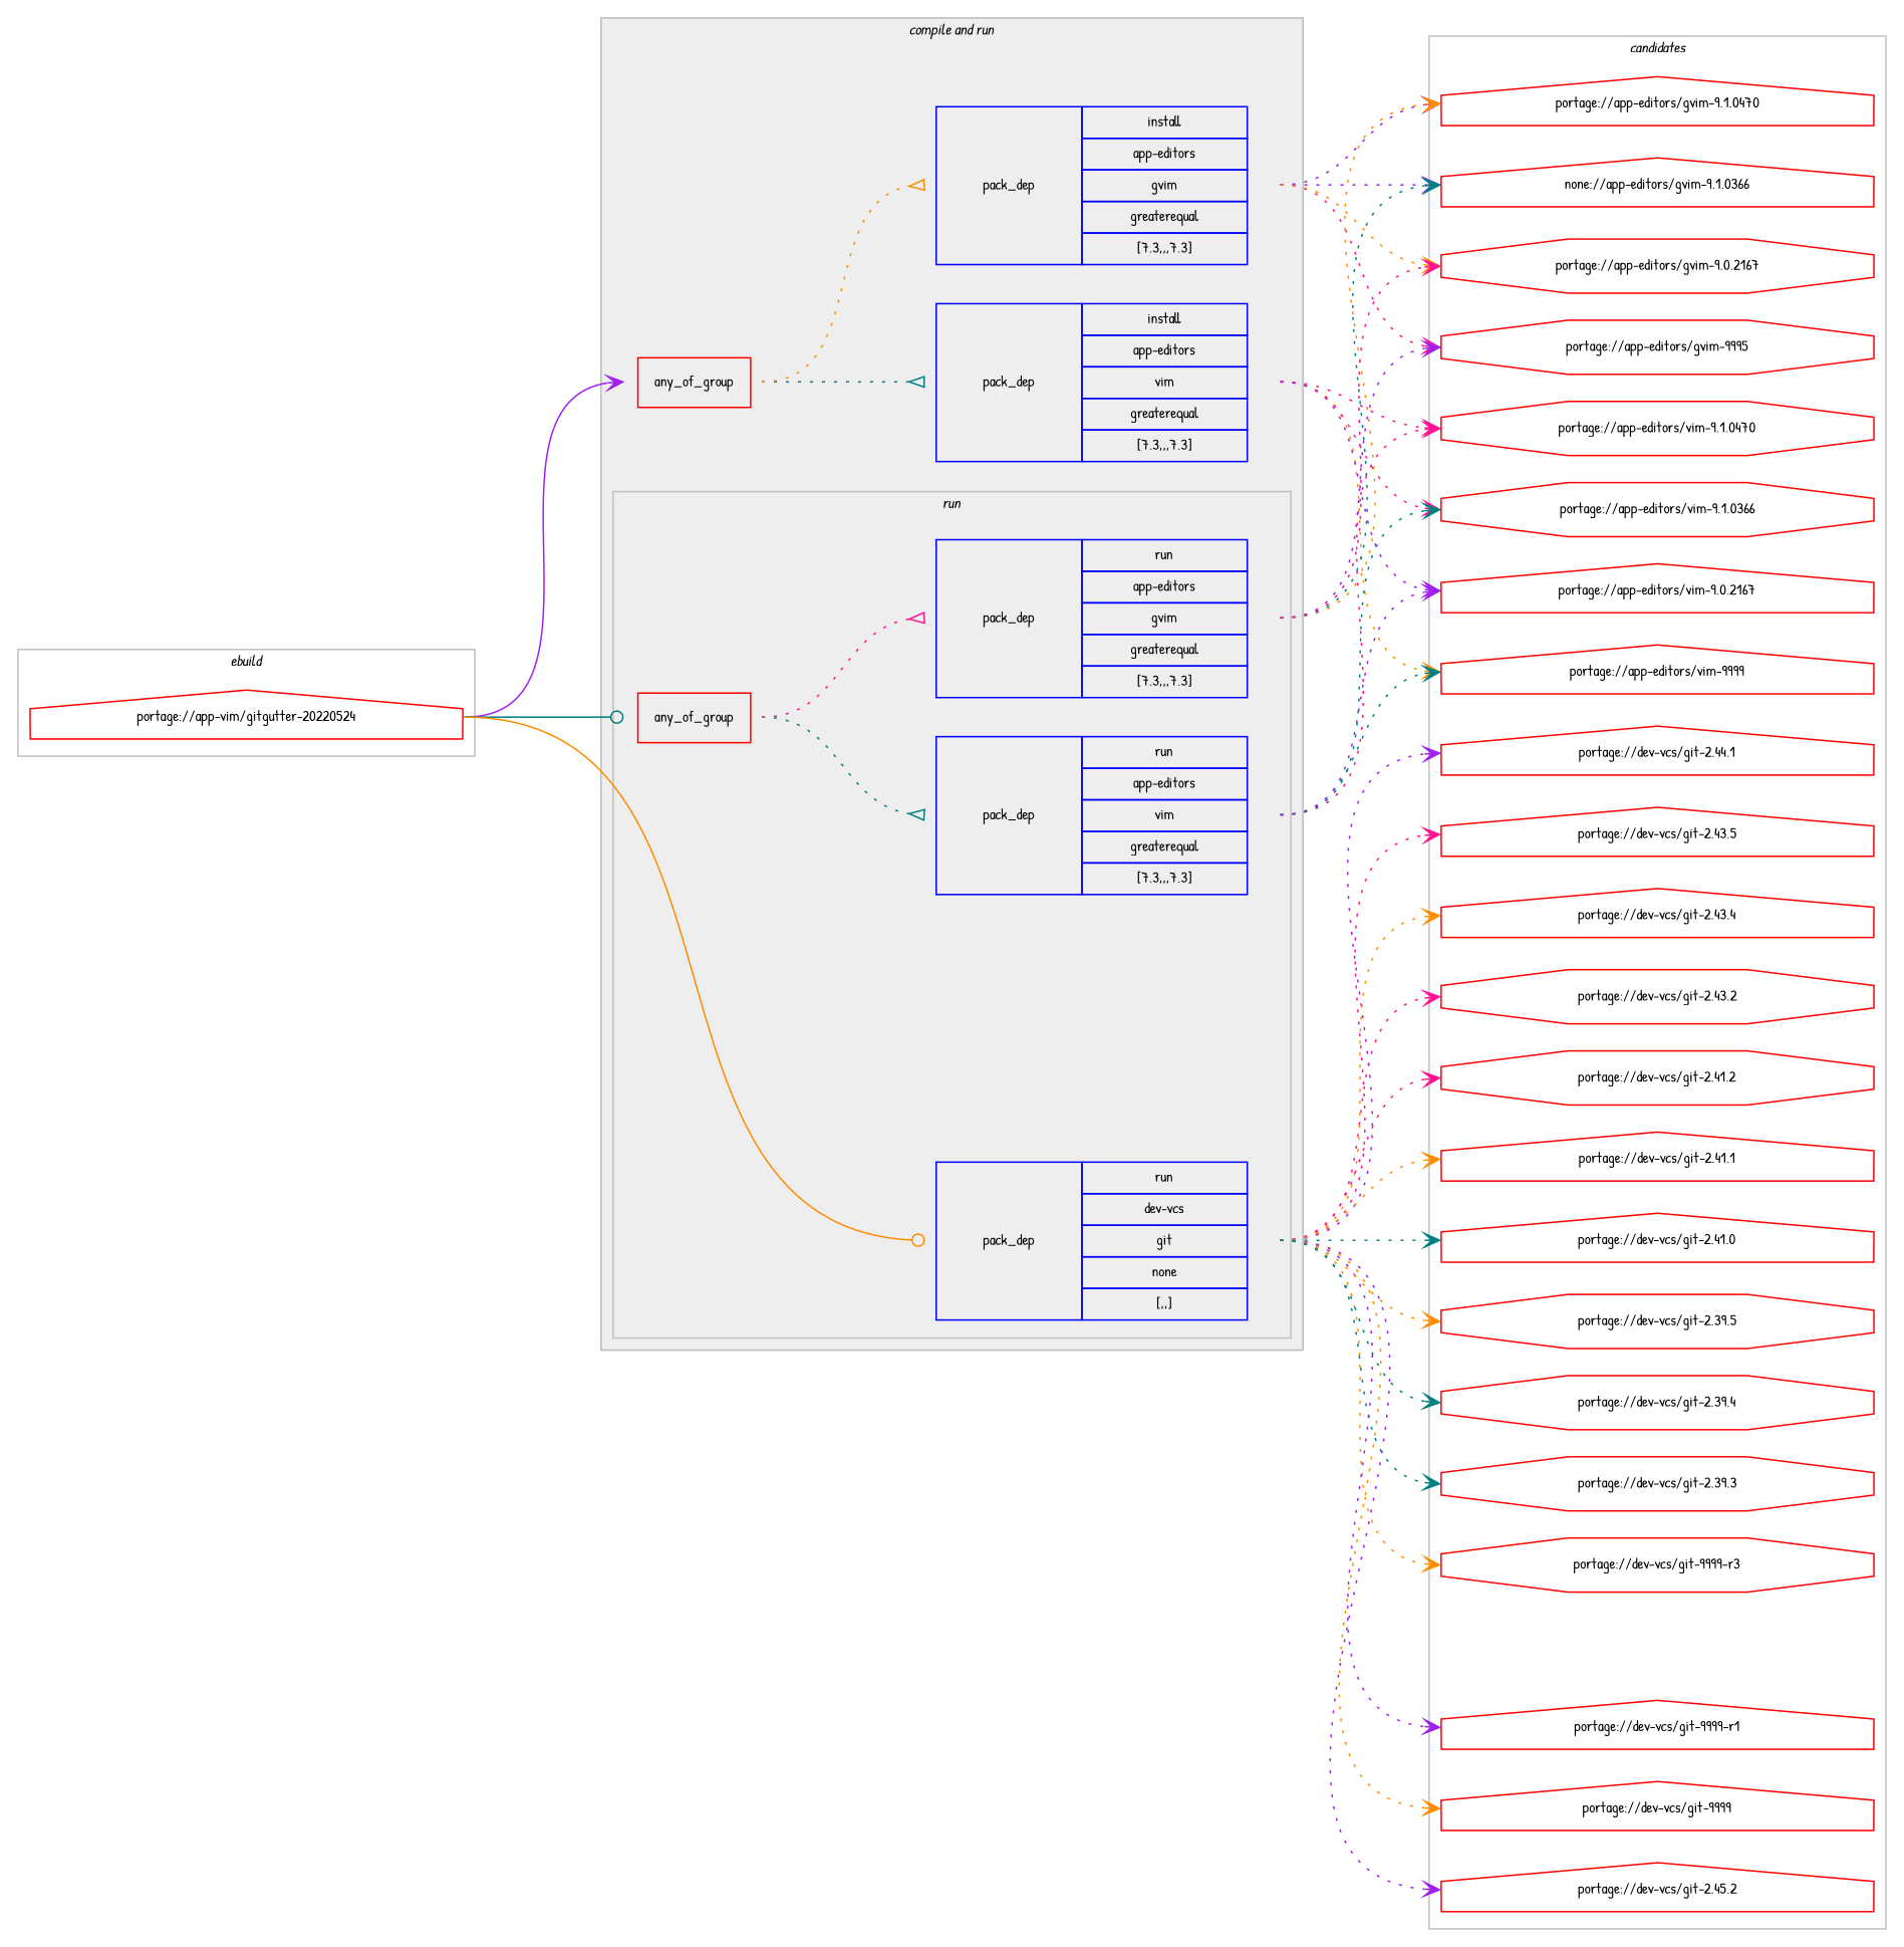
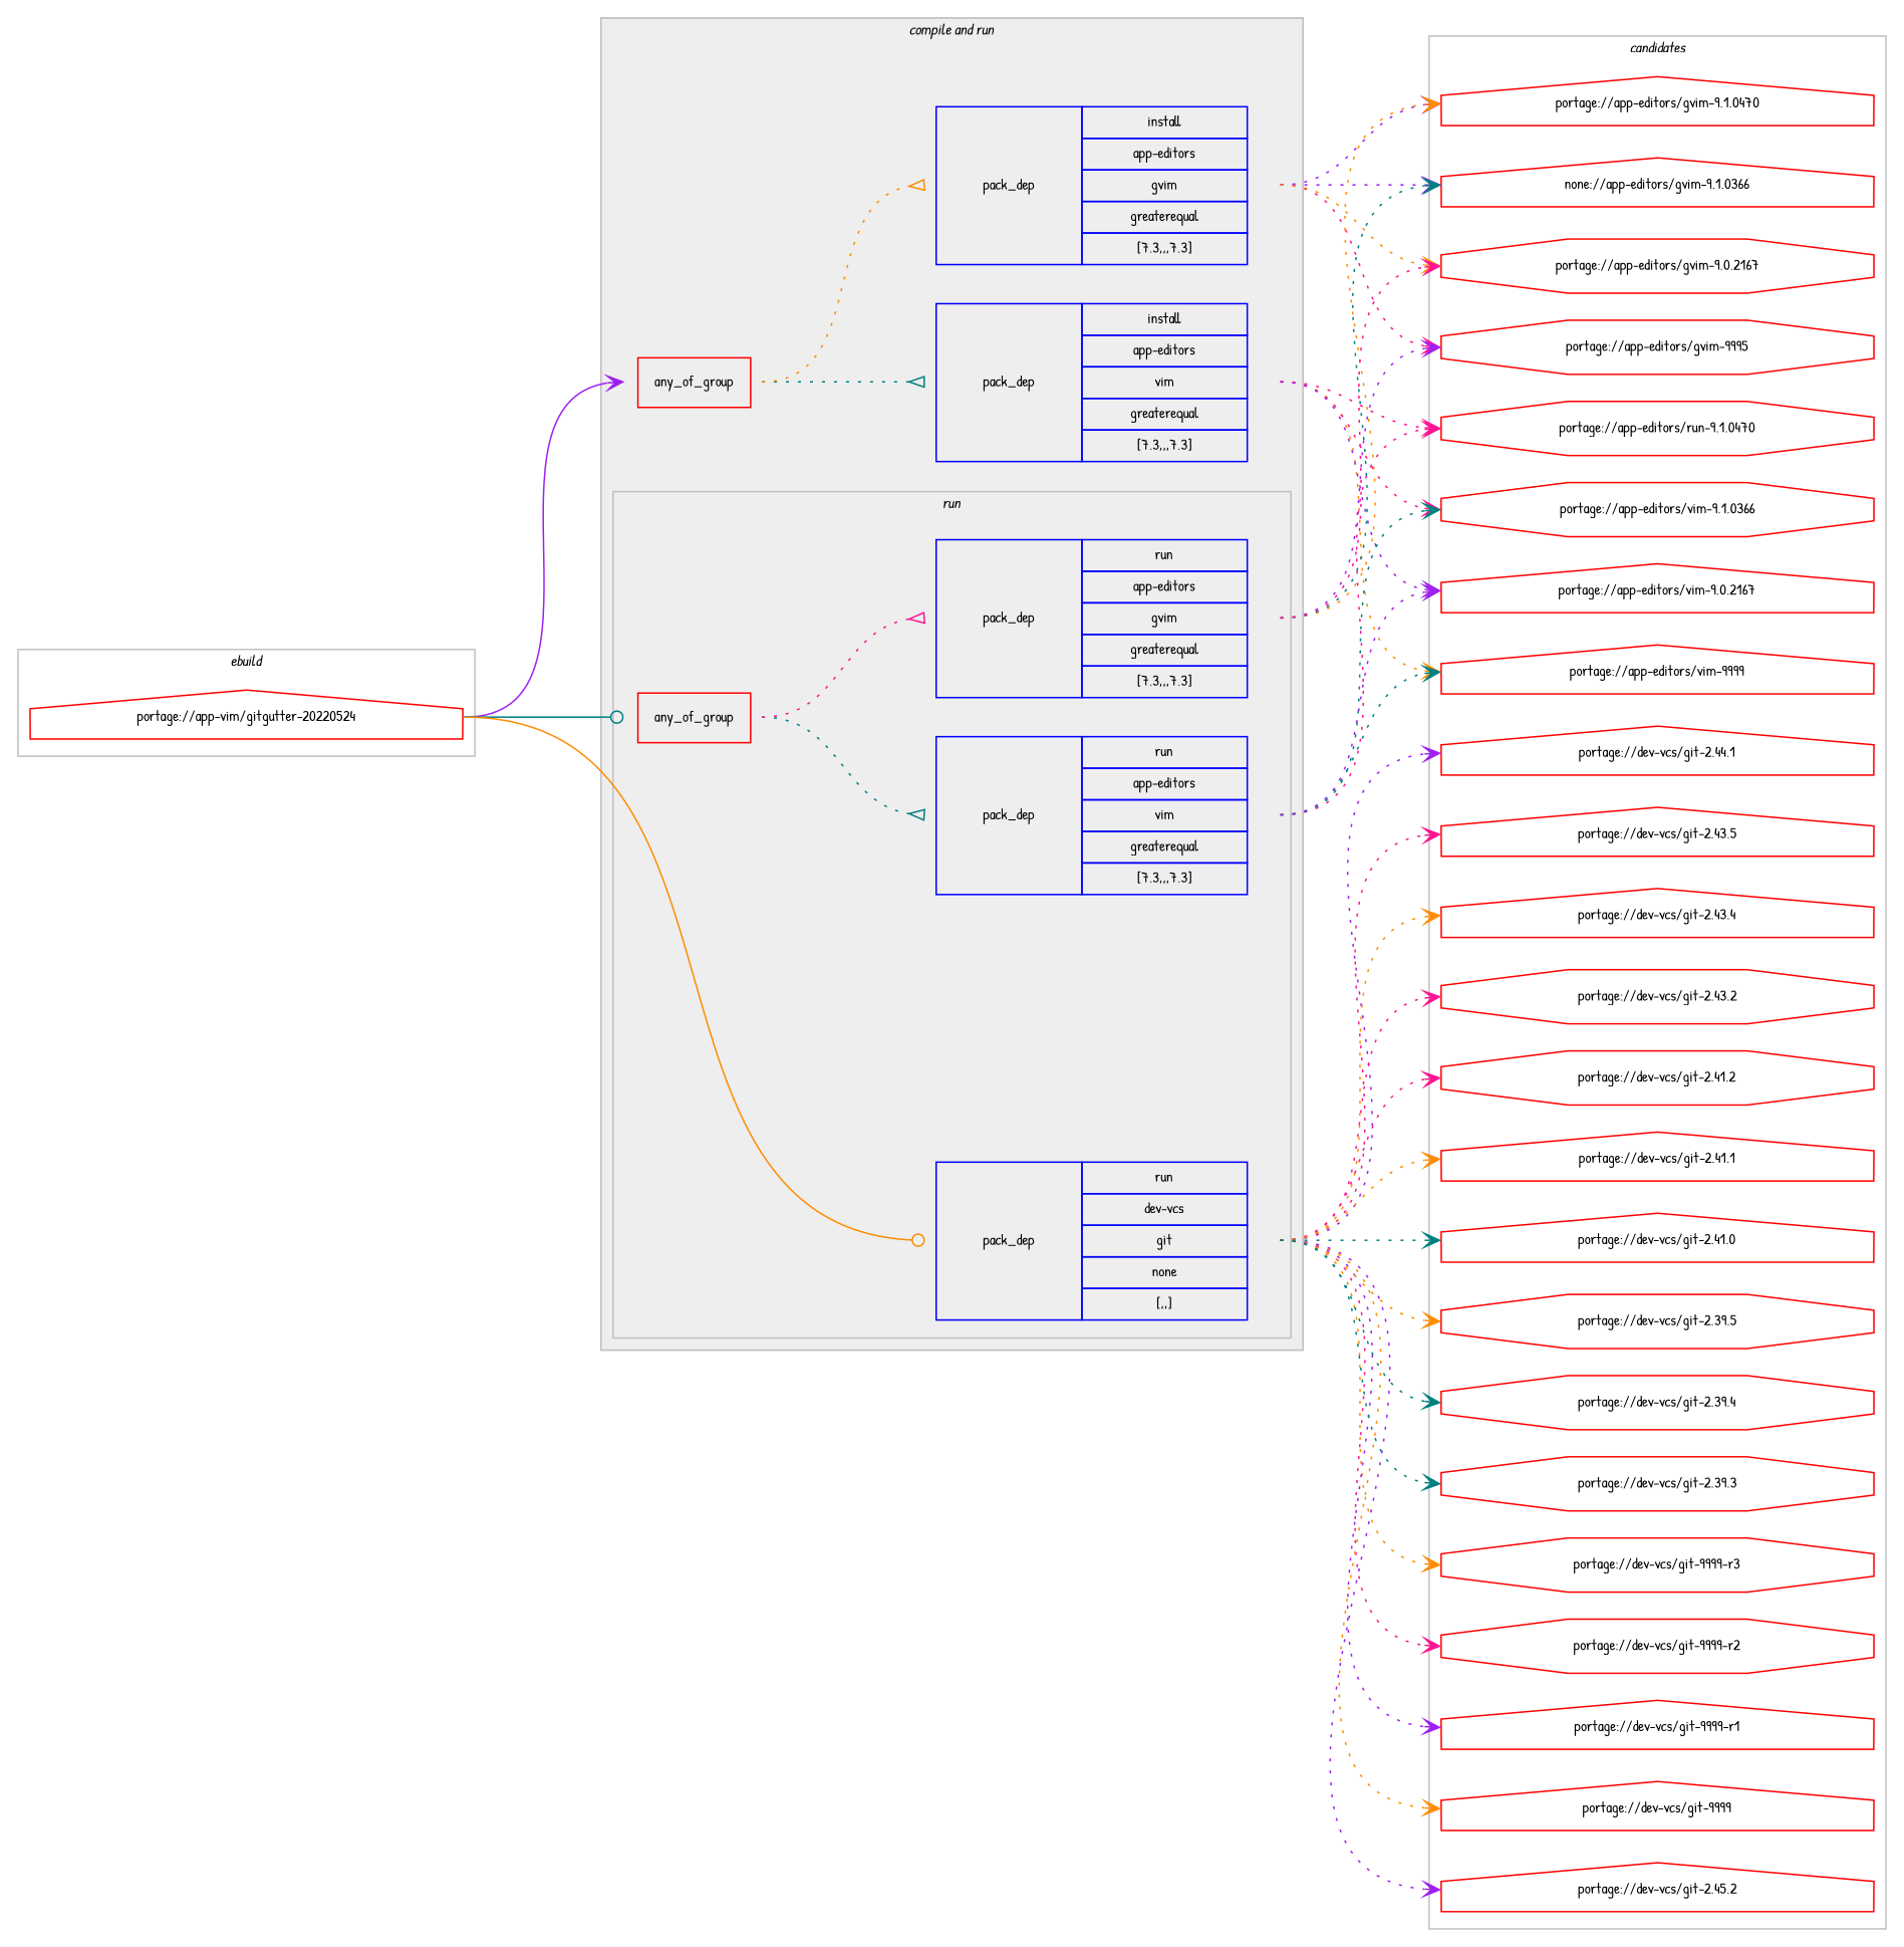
  digraph {
    compound=true
    concentrate=true
    fontname="Patrick Hand"
    fontsize=10
    newrank=true
    rankdir=LR
    ranksep=1.5
    node [color=red fontname="Patrick Hand" fontsize=10 shape=house]
    edge [arrowhead=vee color=darkorange fontname="Patrick Hand" headport=w style=dotted tailport=e weight=100]
    n1 [label="portage://app-vim/gitgutter-20220524" width=4]
    n2 [color=blue label=<<TABLE BORDER="0" CELLBORDER="1" CELLSPACING="0" CELLPADDING="4" WIDTH="220"><TR><TD ROWSPAN="6" CELLPADDING="30">pack_dep</TD></TR><TR><TD WIDTH="110">install</TD></TR><TR><TD>app-editors</TD></TR><TR><TD>vim</TD></TR><TR><TD>greaterequal</TD></TR><TR><TD>[7.3,,,7.3]</TD></TR></TABLE>> shape=none]
    n3 [color=blue label=<<TABLE BORDER="0" CELLBORDER="1" CELLSPACING="0" CELLPADDING="4" WIDTH="220"><TR><TD ROWSPAN="6" CELLPADDING="30">pack_dep</TD></TR><TR><TD WIDTH="110">install</TD></TR><TR><TD>app-editors</TD></TR><TR><TD>gvim</TD></TR><TR><TD>greaterequal</TD></TR><TR><TD>[7.3,,,7.3]</TD></TR></TABLE>> shape=none]
    n4 [label=<<TABLE BORDER="0" CELLBORDER="1" CELLSPACING="0" CELLPADDING="4"><TR><TD CELLPADDING="10">any_of_group</TD></TR></TABLE>> shape=none]
    n5 [color=blue label=<<TABLE BORDER="0" CELLBORDER="1" CELLSPACING="0" CELLPADDING="4" WIDTH="220"><TR><TD ROWSPAN="6" CELLPADDING="30">pack_dep</TD></TR><TR><TD WIDTH="110">run</TD></TR><TR><TD>app-editors</TD></TR><TR><TD>vim</TD></TR><TR><TD>greaterequal</TD></TR><TR><TD>[7.3,,,7.3]</TD></TR></TABLE>> shape=none]
    n6 [color=blue label=<<TABLE BORDER="0" CELLBORDER="1" CELLSPACING="0" CELLPADDING="4" WIDTH="220"><TR><TD ROWSPAN="6" CELLPADDING="30">pack_dep</TD></TR><TR><TD WIDTH="110">run</TD></TR><TR><TD>app-editors</TD></TR><TR><TD>gvim</TD></TR><TR><TD>greaterequal</TD></TR><TR><TD>[7.3,,,7.3]</TD></TR></TABLE>> shape=none]
    n7 [label=<<TABLE BORDER="0" CELLBORDER="1" CELLSPACING="0" CELLPADDING="4"><TR><TD CELLPADDING="10">any_of_group</TD></TR></TABLE>> shape=none]
    n8 [color=blue label=<<TABLE BORDER="0" CELLBORDER="1" CELLSPACING="0" CELLPADDING="4" WIDTH="220"><TR><TD ROWSPAN="6" CELLPADDING="30">pack_dep</TD></TR><TR><TD WIDTH="110">run</TD></TR><TR><TD>dev-vcs</TD></TR><TR><TD>git</TD></TR><TR><TD>none</TD></TR><TR><TD>[,,]</TD></TR></TABLE>> shape=none]
    n9 [label="portage://app-editors/vim-9999" width=4]
-   n10 [label="portage://app-editors/vim-9.1.0470" shape=octagon width=4]
+   n10 [label="portage://app-editors/run-9.1.0470" shape=octagon width=4]
    n11 [label="portage://app-editors/vim-9.1.0366" shape=octagon width=4]
    n12 [label="portage://app-editors/vim-9.0.2167" width=4]
    n13 [label="portage://app-editors/gvim-9995" shape=octagon width=4]
    n14 [label="portage://app-editors/gvim-9.1.0470" width=4]
    n15 [label="none://app-editors/gvim-9.1.0366" width=4]
    n16 [label="portage://app-editors/gvim-9.0.2167" shape=octagon width=4]
    n17 [label="portage://dev-vcs/git-9999-r3" shape=octagon width=4]
+   n18 [label="portage://dev-vcs/git-9999-r2" shape=octagon width=4]
    n19 [label="portage://dev-vcs/git-9999-r1" width=4]
    n20 [label="portage://dev-vcs/git-9999" width=4]
    n21 [label="portage://dev-vcs/git-2.45.2" width=4]
    n22 [label="portage://dev-vcs/git-2.44.1" width=4]
    n23 [label="portage://dev-vcs/git-2.43.5" width=4]
    n24 [label="portage://dev-vcs/git-2.43.4" width=4]
    n25 [label="portage://dev-vcs/git-2.43.2" shape=octagon width=4]
    n26 [label="portage://dev-vcs/git-2.41.2" shape=octagon width=4]
    n27 [label="portage://dev-vcs/git-2.41.1" width=4]
    n28 [label="portage://dev-vcs/git-2.41.0" width=4]
    n29 [label="portage://dev-vcs/git-2.39.5" shape=octagon width=4]
    n30 [label="portage://dev-vcs/git-2.39.4" shape=octagon width=4]
    n31 [label="portage://dev-vcs/git-2.39.3" shape=octagon width=4]
    subgraph cluster_1 {
      color=gray
      label=<<i>ebuild</i>>
      rank=same
      n1
    }
    subgraph cluster_2 {
      color=gray
      label=<<i>dependencies</i>>
      subgraph cluster_3 {
        color=gray
        fillcolor="#eeeeee"
        label=<<i>compile</i>>
        style=filled
        subgraph sub_4 {
          color=gray
          fillcolor="#eeeeee"
          label=<<i>compile</i>>
          style=filled
          n4
          subgraph sub_5 {
            color=gray
            fillcolor="#eeeeee"
            label=<<i>compile</i>>
            style=filled
            n2
          }
          subgraph sub_6 {
            color=gray
            fillcolor="#eeeeee"
            label=<<i>compile</i>>
            style=filled
            n3
          }
        }
      }
      subgraph cluster_7 {
        color=gray
        fillcolor="#eeeeee"
        label=<<i>compile and run</i>>
        style=filled
      }
      subgraph cluster_8 {
        color=gray
        fillcolor="#eeeeee"
        label=<<i>run</i>>
        style=filled
        subgraph sub_9 {
          color=gray
          fillcolor="#eeeeee"
          label=<<i>run</i>>
          style=filled
          n7
          subgraph sub_10 {
            color=gray
            fillcolor="#eeeeee"
            label=<<i>run</i>>
            style=filled
            n5
          }
          subgraph sub_11 {
            color=gray
            fillcolor="#eeeeee"
            label=<<i>run</i>>
            style=filled
            n6
          }
        }
        subgraph sub_12 {
          color=gray
          fillcolor="#eeeeee"
          label=<<i>run</i>>
          style=filled
          n8
        }
      }
    }
    subgraph cluster_13 {
      color=gray
      label=<<i>candidates</i>>
      rank=same
      subgraph sub_14 {
        color=black
        label=<<i>candidates</i>>
        nodesep=1
        rank=same
        n9
        n10
        n11
        n12
      }
      subgraph sub_15 {
        color=black
        label=<<i>candidates</i>>
        nodesep=1
        rank=same
        n13
        n14
        n15
        n16
      }
      subgraph sub_16 {
        color=black
        label=<<i>candidates</i>>
        nodesep=1
        rank=same
        n9
        n10
        n11
        n12
      }
      subgraph sub_17 {
        color=black
        label=<<i>candidates</i>>
        nodesep=1
        rank=same
        n13
        n14
        n15
        n16
      }
      subgraph sub_18 {
        color=black
        label=<<i>candidates</i>>
        nodesep=1
        rank=same
        n17
+       n18
        n19
        n20
        n21
        n22
        n23
        n24
        n25
        n26
        n27
        n28
        n29
        n30
        n31
      }
    }
    n1 -> n4 [color=purple style=solid weight=20]
    n1 -> n7 [arrowhead=odot color=teal style=solid weight=20]
    n1 -> n8 [arrowhead=odot style=solid weight=20]
    n2 -> n9
    n2 -> n10 [color=deeppink]
    n2 -> n11 [color=deeppink]
    n2 -> n12 [color=purple]
    n3 -> n13 [color=deeppink]
    n3 -> n14 [color=purple]
    n3 -> n15 [color=purple]
    n3 -> n16
    n4 -> n2 [arrowhead=oinv color=teal weight=20]
    n4 -> n3 [arrowhead=oinv weight=20]
    n5 -> n9 [color=teal]
    n5 -> n10 [color=deeppink]
    n5 -> n11 [color=teal]
    n5 -> n12 [color=purple]
    n6 -> n13 [color=purple]
    n6 -> n14
    n6 -> n15 [color=teal]
    n6 -> n16 [color=deeppink]
    n7 -> n5 [arrowhead=oinv color=teal weight=20]
    n7 -> n6 [arrowhead=oinv color=deeppink weight=20]
    n8 -> n17
+   n8 -> n18 [color=deeppink]
    n8 -> n19 [color=purple]
    n8 -> n20
    n8 -> n21 [color=purple]
    n8 -> n22 [color=purple]
    n8 -> n23 [color=deeppink]
    n8 -> n24
    n8 -> n25 [color=deeppink]
    n8 -> n26 [color=deeppink]
    n8 -> n27
    n8 -> n28 [color=teal]
    n8 -> n29
    n8 -> n30 [color=teal]
    n8 -> n31 [color=teal]
  }
